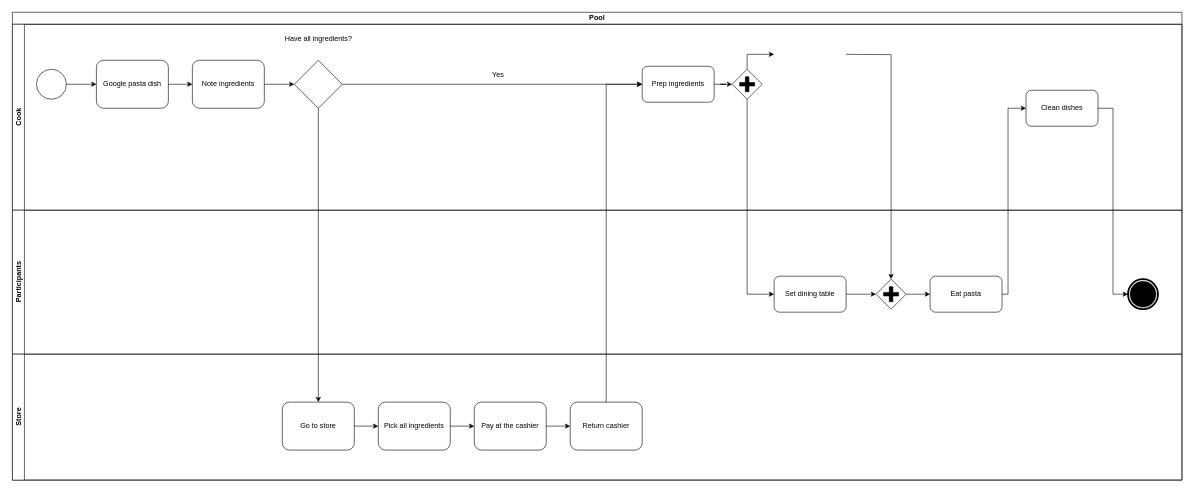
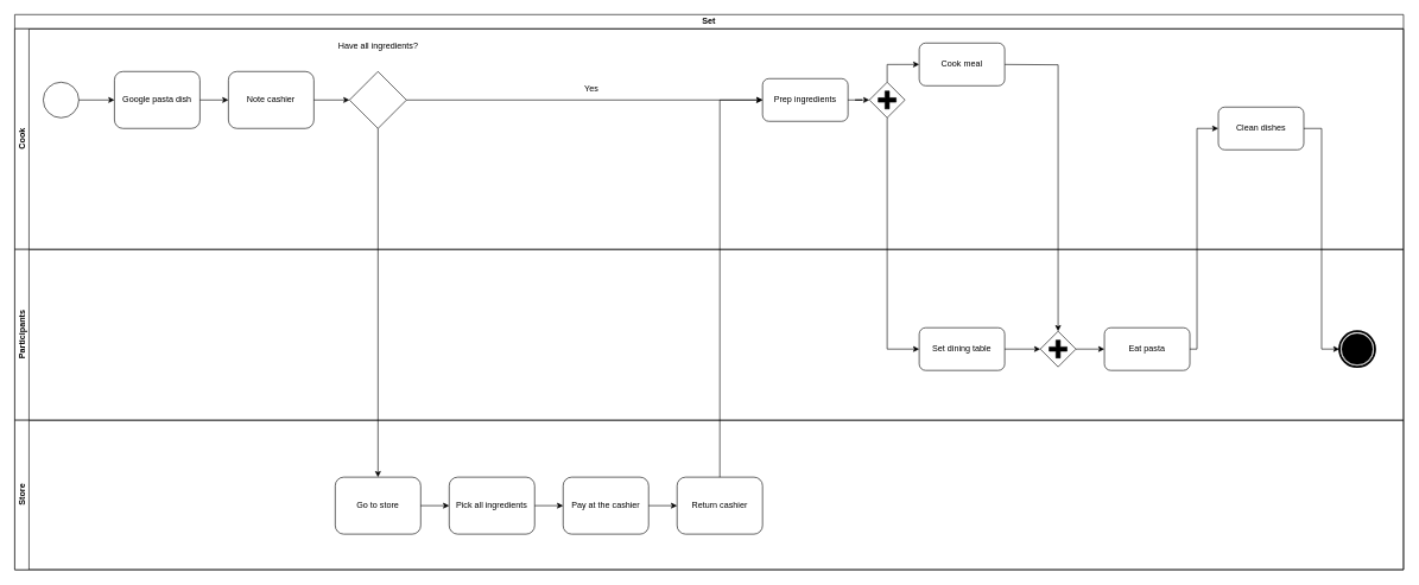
  <mxCell id="0" />
  <mxCell id="1" parent="0" />
- <mxCell id="2" value="Pool" style="swimlane;html=1;childLayout=stackLayout;resizeParent=1;resizeParentMax=0;horizontal=1;startSize=20;horizontalStack=0;whiteSpace=wrap;" vertex="1" parent="1"><mxGeometry x="20" y="20" width="1950" height="780" as="geometry" /></mxCell>
+ <mxCell id="2" value="Set" style="swimlane;html=1;childLayout=stackLayout;resizeParent=1;resizeParentMax=0;horizontal=1;startSize=20;horizontalStack=0;whiteSpace=wrap;" vertex="1" parent="1"><mxGeometry x="20" y="20" width="1950" height="780" as="geometry" /></mxCell>
  <mxCell id="3" value="Cook" style="swimlane;html=1;startSize=20;horizontal=0;" vertex="1" parent="2"><mxGeometry y="20" width="1950" height="310" as="geometry" /></mxCell>
  <mxCell id="4" value="" style="shape=mxgraph.bpmn.shape;html=1;verticalLabelPosition=bottom;labelBackgroundColor=#ffffff;verticalAlign=top;perimeter=ellipsePerimeter;outline=standard;symbol=general;" parent="3" vertex="1"><mxGeometry x="40" y="75" width="50" height="50" as="geometry" /></mxCell>
  <mxCell id="5" value="Google pasta dish" style="shape=ext;rounded=1;html=1;whiteSpace=wrap;" parent="3" vertex="1"><mxGeometry x="140" y="60" width="120" height="80" as="geometry" /></mxCell>
  <mxCell id="6" style="edgeStyle=orthogonalEdgeStyle;rounded=0;html=1;jettySize=auto;orthogonalLoop=1;" parent="3" source="4" target="5" edge="1"><mxGeometry relative="1" as="geometry" /></mxCell>
- <mxCell id="7" value="Note ingredients" style="shape=ext;rounded=1;html=1;whiteSpace=wrap;" vertex="1" parent="3"><mxGeometry x="300" y="60" width="120" height="80" as="geometry" /></mxCell>
+ <mxCell id="7" value="Note cashier" style="shape=ext;rounded=1;html=1;whiteSpace=wrap;" vertex="1" parent="3"><mxGeometry x="300" y="60" width="120" height="80" as="geometry" /></mxCell>
  <mxCell id="8" style="edgeStyle=orthogonalEdgeStyle;rounded=0;orthogonalLoop=1;jettySize=auto;html=1;" edge="1" parent="3" source="5" target="7"><mxGeometry relative="1" as="geometry" /></mxCell>
  <mxCell id="9" value="" style="rhombus;whiteSpace=wrap;html=1;" vertex="1" parent="3"><mxGeometry x="470" y="60" width="80" height="80" as="geometry" /></mxCell>
  <mxCell id="10" style="edgeStyle=orthogonalEdgeStyle;rounded=0;orthogonalLoop=1;jettySize=auto;html=1;entryX=0;entryY=0.5;entryDx=0;entryDy=0;" edge="1" parent="3" source="7" target="9"><mxGeometry relative="1" as="geometry" /></mxCell>
  <mxCell id="11" value="Have all ingredients?" style="text;html=1;strokeColor=none;fillColor=none;align=center;verticalAlign=middle;whiteSpace=wrap;overflow=hidden;" vertex="1" parent="3"><mxGeometry x="447.5" y="15" width="125" height="20" as="geometry" /></mxCell>
  <mxCell id="12" value="Prep ingredients" style="rounded=1;whiteSpace=wrap;html=1;" vertex="1" parent="3"><mxGeometry x="1050" y="70" width="120" height="60" as="geometry" /></mxCell>
  <mxCell id="13" style="edgeStyle=orthogonalEdgeStyle;rounded=0;orthogonalLoop=1;jettySize=auto;html=1;entryX=0;entryY=0.5;entryDx=0;entryDy=0;" edge="1" parent="3" source="9" target="12"><mxGeometry relative="1" as="geometry" /></mxCell>
  <mxCell id="14" value="Yes" style="text;html=1;strokeColor=none;fillColor=none;align=center;verticalAlign=middle;whiteSpace=wrap;overflow=hidden;" vertex="1" parent="3"><mxGeometry x="770" y="75" width="80" height="20" as="geometry" /></mxCell>
  <mxCell id="15" style="edgeStyle=orthogonalEdgeStyle;rounded=0;orthogonalLoop=1;jettySize=auto;html=1;" edge="1" parent="3" target="24"><mxGeometry relative="1" as="geometry"><mxPoint x="1390" y="50.067" as="sourcePoint" /></mxGeometry></mxCell>
  <mxCell id="16" style="edgeStyle=orthogonalEdgeStyle;rounded=0;orthogonalLoop=1;jettySize=auto;html=1;" edge="1" parent="3" source="17"><mxGeometry relative="1" as="geometry"><mxPoint x="1270" y="50.067" as="targetPoint" /><Array as="points"><mxPoint x="1225" y="50" /></Array></mxGeometry></mxCell>
  <mxCell id="17" value="" style="points=[[0.25,0.25,0],[0.5,0,0],[0.75,0.25,0],[1,0.5,0],[0.75,0.75,0],[0.5,1,0],[0.25,0.75,0],[0,0.5,0]];shape=mxgraph.bpmn.gateway2;html=1;verticalLabelPosition=bottom;labelBackgroundColor=#ffffff;verticalAlign=top;align=center;perimeter=rhombusPerimeter;outlineConnect=0;outline=none;symbol=none;gwType=parallel;" vertex="1" parent="3"><mxGeometry x="1200" y="75" width="50" height="50" as="geometry" /></mxCell>
  <mxCell id="18" style="edgeStyle=orthogonalEdgeStyle;rounded=0;orthogonalLoop=1;jettySize=auto;html=1;" edge="1" parent="3" source="12" target="17"><mxGeometry relative="1" as="geometry" /></mxCell>
+ <mxCell id="19" value="Cook meal" style="rounded=1;whiteSpace=wrap;html=1;" vertex="1" parent="3"><mxGeometry x="1270" y="20" width="120" height="60" as="geometry" /></mxCell>
  <mxCell id="20" value="Clean dishes" style="rounded=1;whiteSpace=wrap;html=1;" vertex="1" parent="3"><mxGeometry x="1690" y="110" width="120" height="60" as="geometry" /></mxCell>
  <mxCell id="21" value="Participants" style="swimlane;html=1;startSize=20;horizontal=0;" vertex="1" parent="2"><mxGeometry y="330" width="1950" height="240" as="geometry" /></mxCell>
  <mxCell id="22" value="Set dining table" style="rounded=1;whiteSpace=wrap;html=1;" vertex="1" parent="21"><mxGeometry x="1270" y="110" width="120" height="60" as="geometry" /></mxCell>
  <mxCell id="23" value="Eat pasta" style="rounded=1;whiteSpace=wrap;html=1;" vertex="1" parent="21"><mxGeometry x="1530" y="110" width="120" height="60" as="geometry" /></mxCell>
  <mxCell id="24" value="" style="points=[[0.25,0.25,0],[0.5,0,0],[0.75,0.25,0],[1,0.5,0],[0.75,0.75,0],[0.5,1,0],[0.25,0.75,0],[0,0.5,0]];shape=mxgraph.bpmn.gateway2;html=1;verticalLabelPosition=bottom;labelBackgroundColor=#ffffff;verticalAlign=top;align=center;perimeter=rhombusPerimeter;outlineConnect=0;outline=none;symbol=none;gwType=parallel;" vertex="1" parent="21"><mxGeometry x="1440" y="115" width="50" height="50" as="geometry" /></mxCell>
  <mxCell id="25" style="edgeStyle=orthogonalEdgeStyle;rounded=0;orthogonalLoop=1;jettySize=auto;html=1;" edge="1" parent="21" source="22" target="24"><mxGeometry relative="1" as="geometry" /></mxCell>
  <mxCell id="26" style="edgeStyle=orthogonalEdgeStyle;rounded=0;orthogonalLoop=1;jettySize=auto;html=1;entryX=0;entryY=0.5;entryDx=0;entryDy=0;" edge="1" parent="21" source="24" target="23"><mxGeometry relative="1" as="geometry" /></mxCell>
  <mxCell id="27" value="" style="points=[[0.145,0.145,0],[0.5,0,0],[0.855,0.145,0],[1,0.5,0],[0.855,0.855,0],[0.5,1,0],[0.145,0.855,0],[0,0.5,0]];shape=mxgraph.bpmn.event;html=1;verticalLabelPosition=bottom;labelBackgroundColor=#ffffff;verticalAlign=top;align=center;perimeter=ellipsePerimeter;outlineConnect=0;aspect=fixed;outline=end;symbol=terminate;" vertex="1" parent="21"><mxGeometry x="1860" y="115" width="50" height="50" as="geometry" /></mxCell>
  <mxCell id="28" value="Store" style="swimlane;html=1;startSize=20;horizontal=0;" vertex="1" parent="2"><mxGeometry y="570" width="1950" height="210" as="geometry" /></mxCell>
  <mxCell id="29" value="Go to store" style="shape=ext;rounded=1;html=1;whiteSpace=wrap;" vertex="1" parent="28"><mxGeometry x="450" y="80" width="120" height="80" as="geometry" /></mxCell>
  <mxCell id="30" value="Pick all ingredients" style="shape=ext;rounded=1;html=1;whiteSpace=wrap;" vertex="1" parent="28"><mxGeometry x="610" y="80" width="120" height="80" as="geometry" /></mxCell>
  <mxCell id="31" style="edgeStyle=orthogonalEdgeStyle;rounded=0;orthogonalLoop=1;jettySize=auto;html=1;entryX=0;entryY=0.5;entryDx=0;entryDy=0;" edge="1" parent="28" source="29" target="30"><mxGeometry relative="1" as="geometry" /></mxCell>
  <mxCell id="32" value="Pay at the cashier" style="shape=ext;rounded=1;html=1;whiteSpace=wrap;" vertex="1" parent="28"><mxGeometry x="770" y="80" width="120" height="80" as="geometry" /></mxCell>
  <mxCell id="33" style="edgeStyle=orthogonalEdgeStyle;rounded=0;orthogonalLoop=1;jettySize=auto;html=1;entryX=0;entryY=0.5;entryDx=0;entryDy=0;" edge="1" parent="28" source="30" target="32"><mxGeometry relative="1" as="geometry" /></mxCell>
  <mxCell id="34" value="Return cashier" style="shape=ext;rounded=1;html=1;whiteSpace=wrap;" vertex="1" parent="28"><mxGeometry x="930" y="80" width="120" height="80" as="geometry" /></mxCell>
  <mxCell id="35" style="edgeStyle=orthogonalEdgeStyle;rounded=0;orthogonalLoop=1;jettySize=auto;html=1;" edge="1" parent="28" source="32" target="34"><mxGeometry relative="1" as="geometry" /></mxCell>
  <mxCell id="36" style="edgeStyle=orthogonalEdgeStyle;rounded=0;orthogonalLoop=1;jettySize=auto;html=1;entryX=0.5;entryY=0;entryDx=0;entryDy=0;" edge="1" parent="2" source="9" target="29"><mxGeometry relative="1" as="geometry" /></mxCell>
  <mxCell id="37" style="edgeStyle=orthogonalEdgeStyle;rounded=0;orthogonalLoop=1;jettySize=auto;html=1;" edge="1" parent="2" source="34" target="12"><mxGeometry relative="1" as="geometry"><Array as="points"><mxPoint x="990" y="120" /></Array></mxGeometry></mxCell>
  <mxCell id="38" style="edgeStyle=orthogonalEdgeStyle;rounded=0;orthogonalLoop=1;jettySize=auto;html=1;entryX=0;entryY=0.5;entryDx=0;entryDy=0;" edge="1" parent="2" source="17" target="22"><mxGeometry relative="1" as="geometry"><Array as="points"><mxPoint x="1225" y="470" /></Array></mxGeometry></mxCell>
  <mxCell id="39" style="edgeStyle=orthogonalEdgeStyle;rounded=0;orthogonalLoop=1;jettySize=auto;html=1;" edge="1" parent="2" source="23" target="20"><mxGeometry relative="1" as="geometry"><Array as="points"><mxPoint x="1660" y="470" /><mxPoint x="1660" y="160" /></Array></mxGeometry></mxCell>
  <mxCell id="40" style="edgeStyle=orthogonalEdgeStyle;rounded=0;orthogonalLoop=1;jettySize=auto;html=1;entryX=0;entryY=0.5;entryDx=0;entryDy=0;entryPerimeter=0;" edge="1" parent="2" source="20" target="27"><mxGeometry relative="1" as="geometry" /></mxCell>
